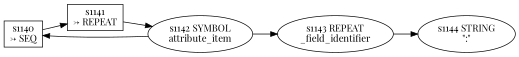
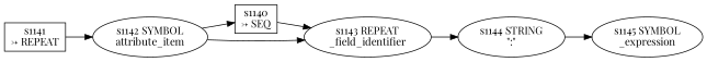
  digraph {
    fontname="Playfair Display"
    rankdir=LR
    node [fontname="Playfair Display"]
    edge [fontname="Playfair Display"]
    n1 [fixedsize=false label="s1140\n&rarr; SEQ" peripheries=1 shape=record]
    n2 [fixedsize=false label="s1141\n&rarr; REPEAT" peripheries=1 shape=record]
    n3 [label="s1142 SYMBOL\nattribute_item"]
    n4 [label="s1143 REPEAT\n_field_identifier"]
    n5 [label="s1144 STRING\n\":\""]
-   n1 -> n2
+   n6 [label="s1145 SYMBOL\n_expression"]
+   n1 -> n4
    n2 -> n3
    n3 -> n1
    n3 -> n4
    n4 -> n5
+   n5 -> n6
  }
